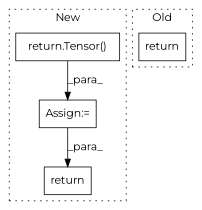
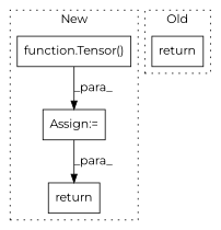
  digraph {
    fontname=Montserrat
    node [a=93 fontname=Montserrat l=7 shape=box]
    edge [fontname=Montserrat]
-   n1 [a=75 l="7,1" label="return.Tensor()" s="1031,1075"]
+   n1 [a=75 l="7,1" label="function.Tensor()" s="1031,1075"]
    n2 [label=return s=1144]
    n3 [a=68 l=3 label="Assign:=" s=1028]
    n4 [label=return s=1097]
    subgraph cluster_1 {
      label=New
      style=dotted
      n1
      n2
      n3
    }
    subgraph cluster_2 {
      label=Old
      style=dotted
      n4
    }
    n1 -> n3 [label=_para_]
    n3 -> n2 [label=_para_]
  }
